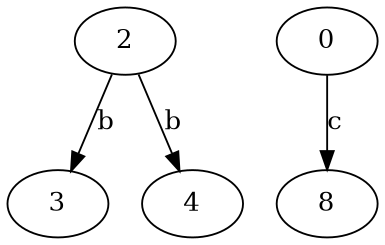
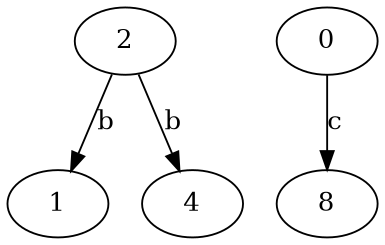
  strict digraph {
    fontname="DejaVu Serif"
    node [fontname="DejaVu Serif"]
    edge [fontname="DejaVu Serif"]
    2
-   1 [label=3]
+   1
    4
    0
    8
    2 -> 1 [label=b]
    2 -> 4 [label=b]
    0 -> 8 [label=c]
  }
